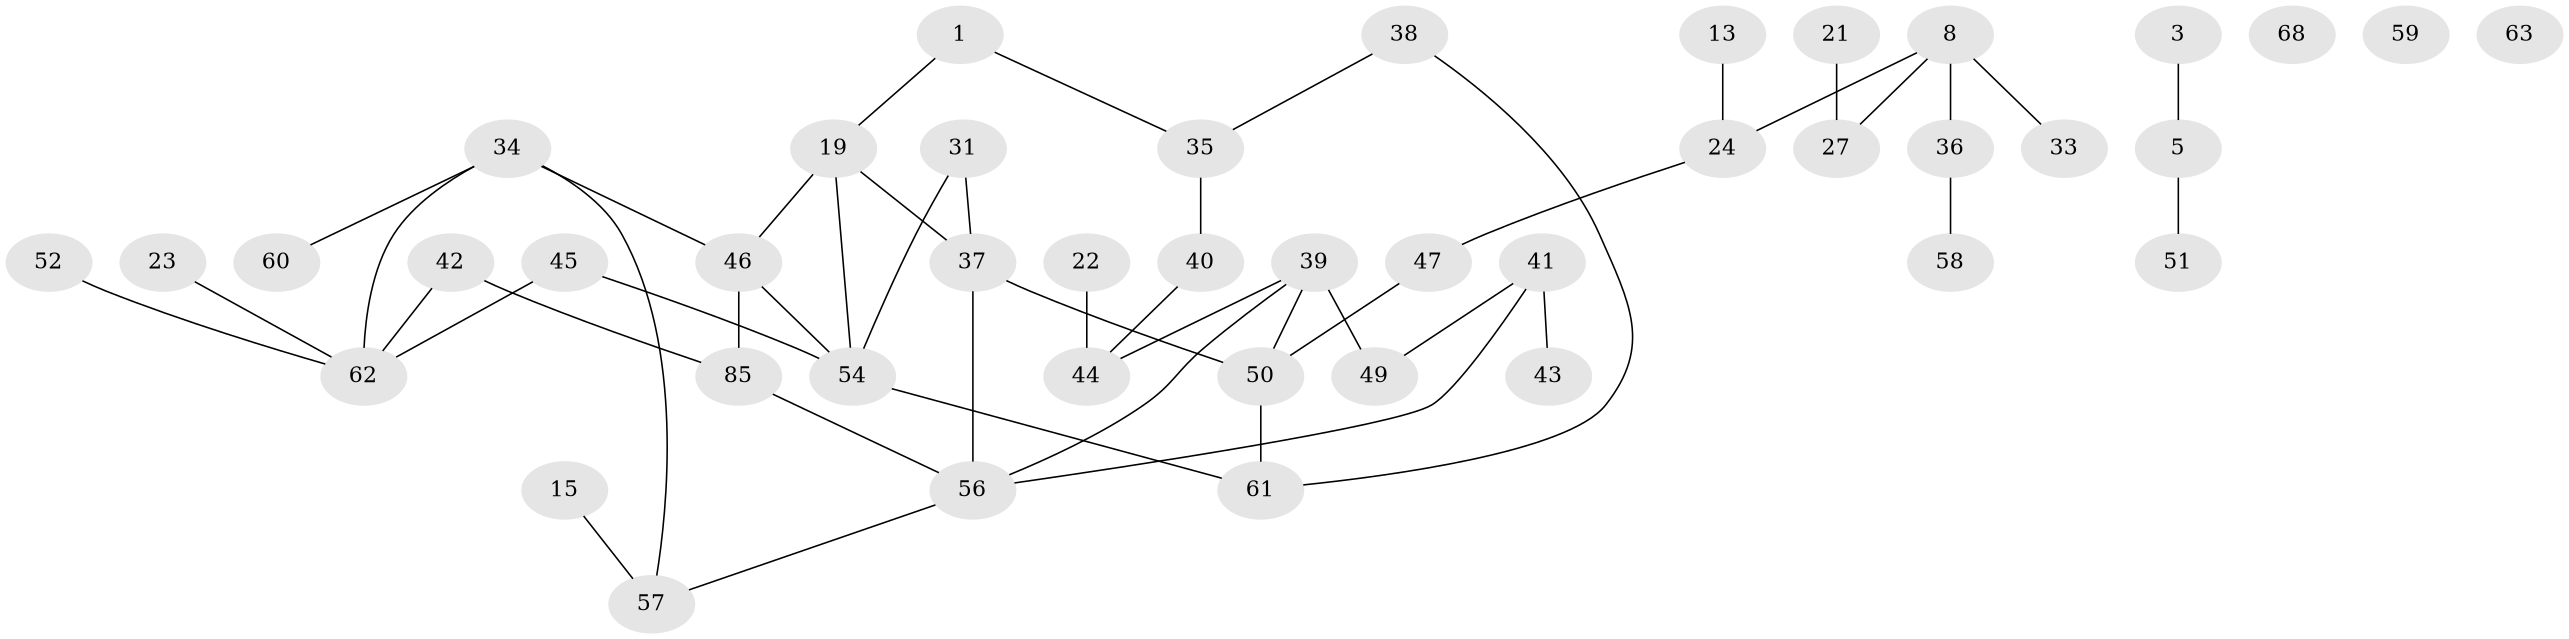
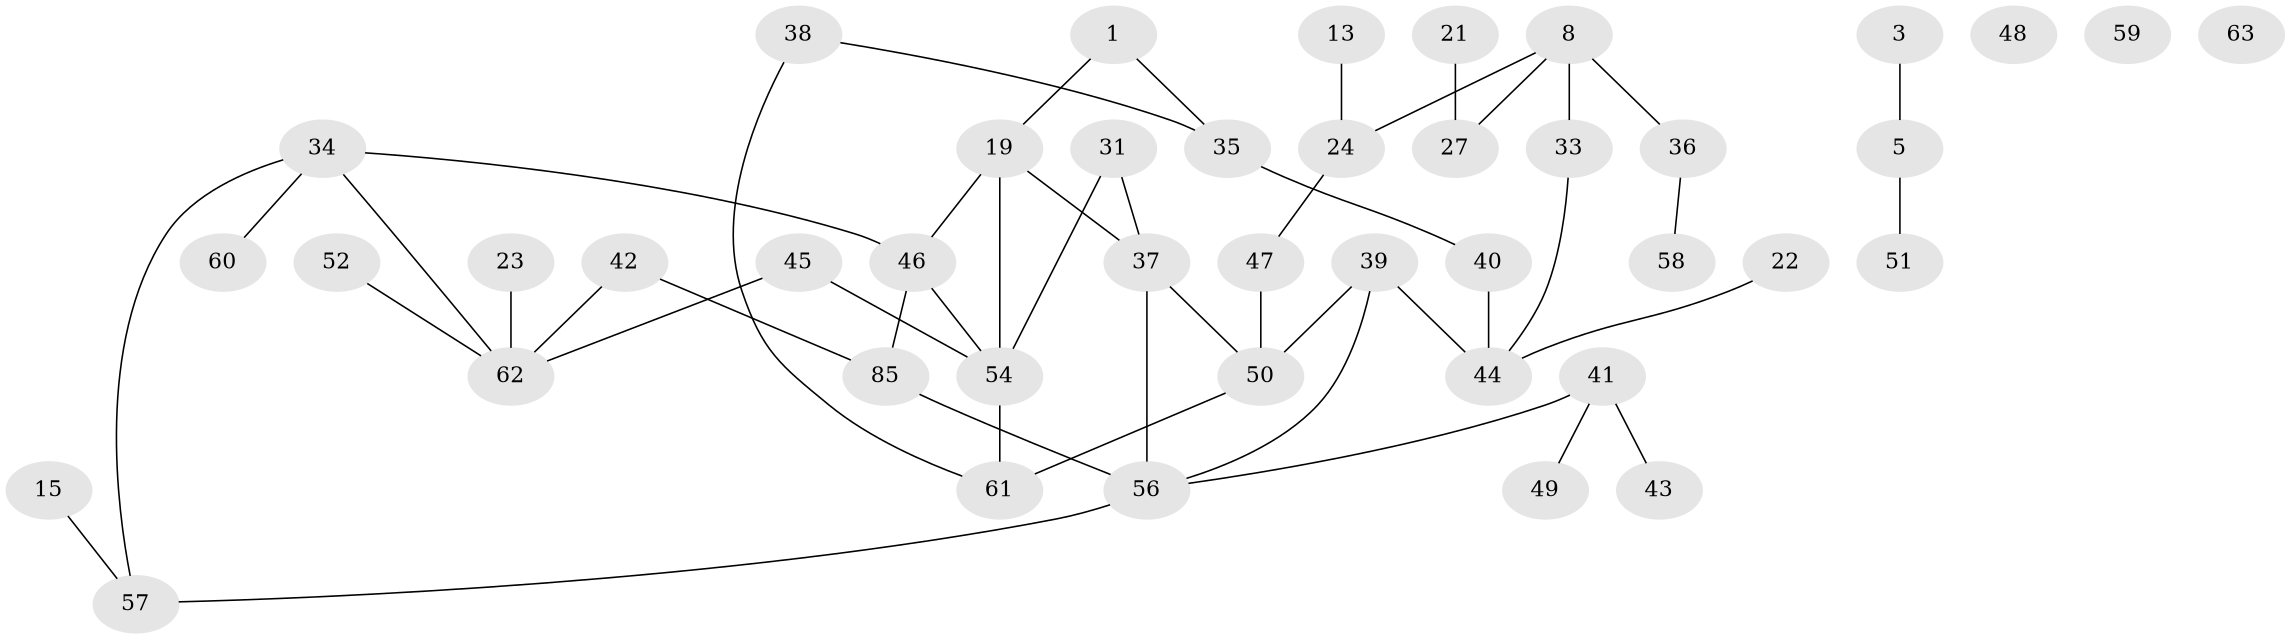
  graph {
    node [color=gray90 style=filled]
    19 [super="+6"]
    37
    46
    54
    1
    35
    40 [super="+25"]
    n8 [label=3]
    5
    51
    8
    24
    27
    33
    36
    47
    44 [super="+17+20"]
    58
    13
    57 [super="+32"]
    15
    21
    50 [super="+30"]
    56 [super="+14+26"]
    n25 [label=85]
    61 [super="+2+28"]
    22
    62 [super="+7"]
    23
    31
    34 [super="+16+29"]
    60
    38
    39
    49
    41
    43
    42
    45
-   48 [label=68]
+   48
    52
    59
    63
    19 -- 37 [weight=2]
    19 -- 46
    19 -- 54 [weight=2]
    37 -- 50
    37 -- 56
    46 -- 54
    46 -- n25
    54 -- 61
    1 -- 19
    1 -- 35
    35 -- 40
    40 -- 44
    n8 -- 5
    5 -- 51
    8 -- 24
    8 -- 27
    8 -- 33
    8 -- 36
    24 -- 47
+   33 -- 44
    36 -- 58
    47 -- 50
    13 -- 24
    15 -- 57
    21 -- 27
    50 -- 61
    56 -- 57
    n25 -- 56
    22 -- 44
    23 -- 62
    31 -- 37
    31 -- 54
    34 -- 46
    34 -- 57
    34 -- 62
    34 -- 60
    38 -- 35
    38 -- 61
    39 -- 44
    39 -- 50 [weight=2]
    39 -- 56
-   39 -- 49
    41 -- 56
    41 -- 49
    41 -- 43
    42 -- n25
    42 -- 62
    45 -- 54
    45 -- 62
    52 -- 62
  }
